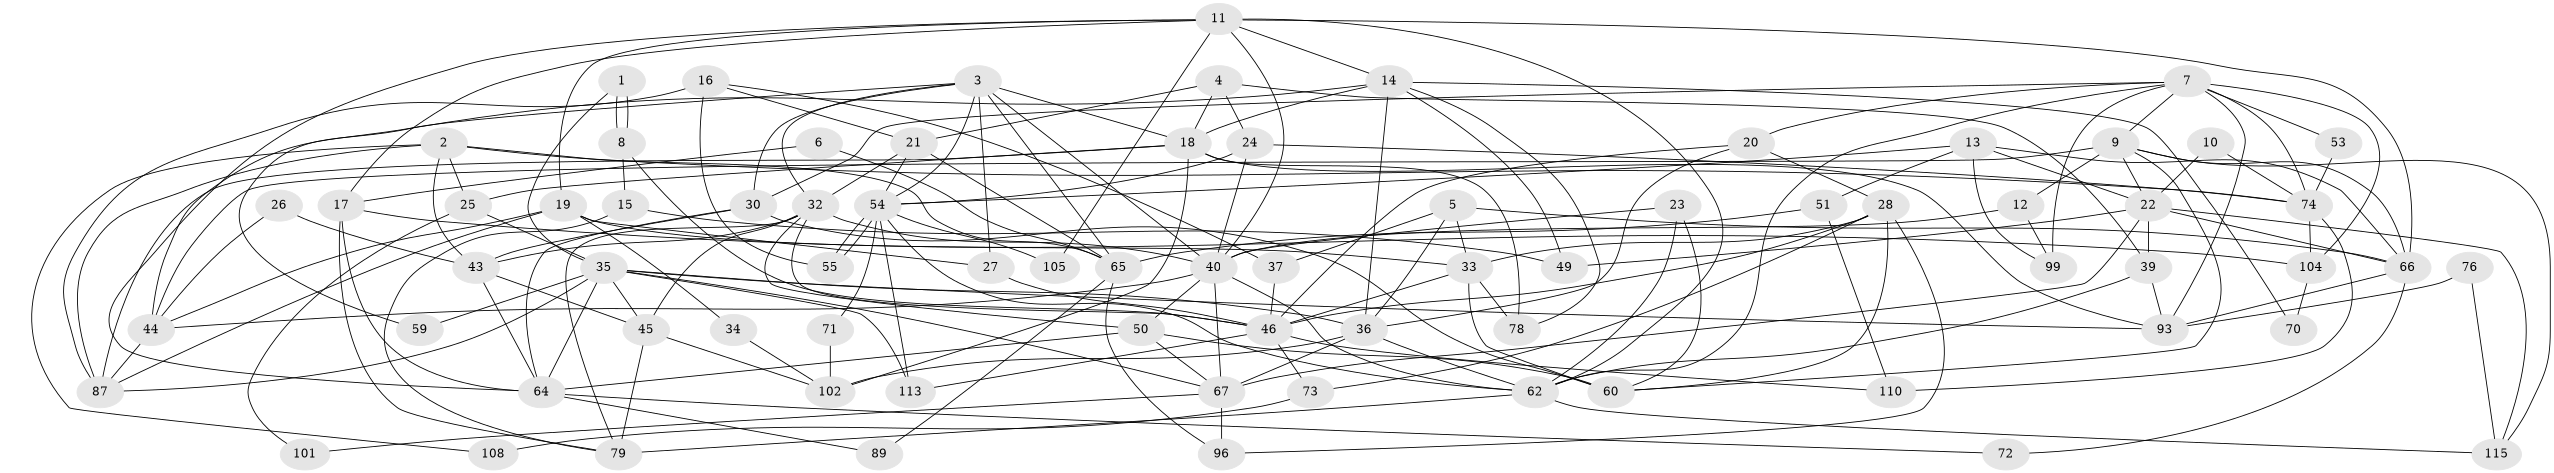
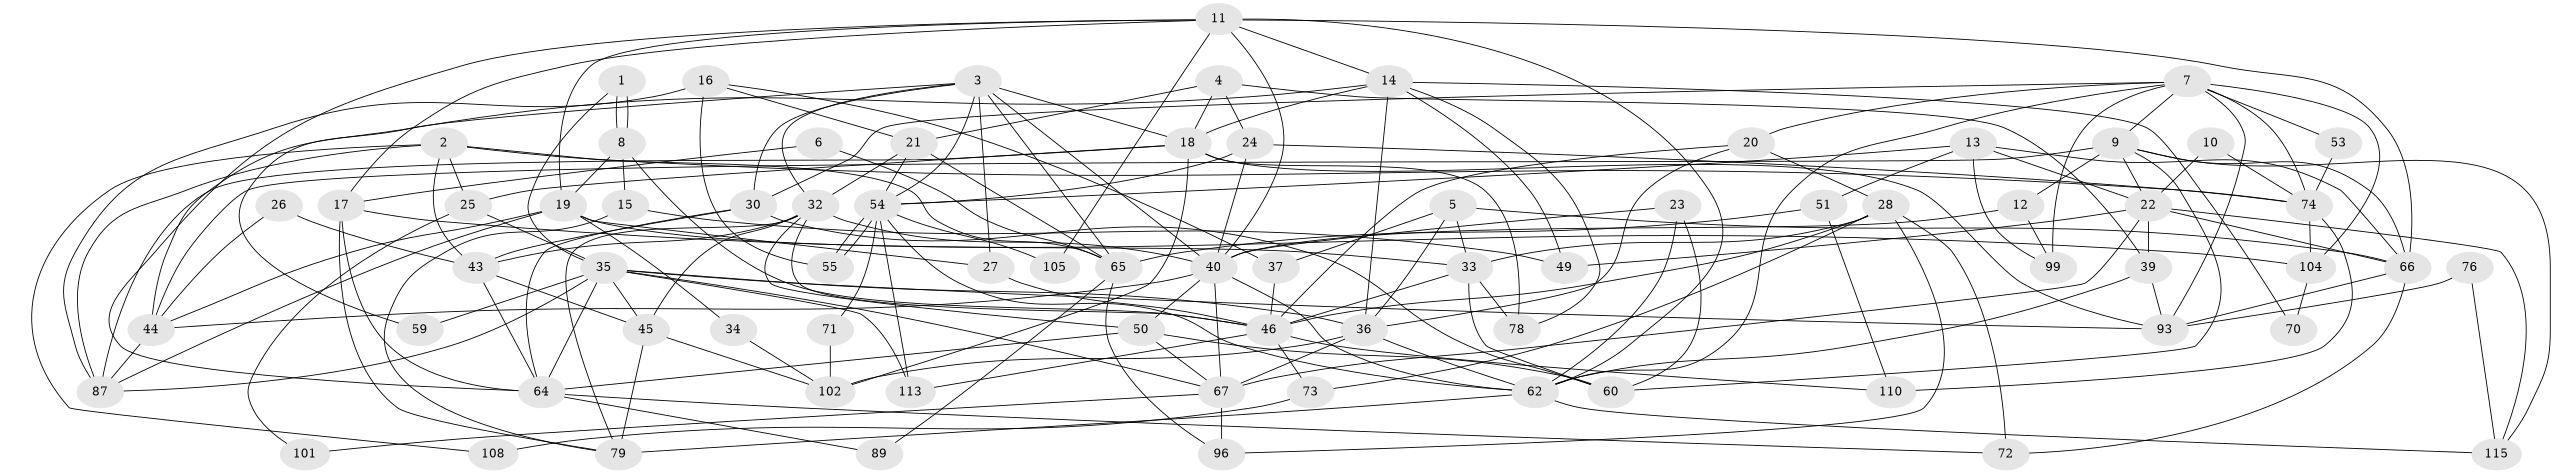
  graph {
    node [color=gray90 style=filled]
    1
    8
    35 [super="+107"]
    15
    19 [super="+97"]
    46 [super="+95"]
    87 [super="+112"]
    59
    36 [super="+106"]
    93 [super="+116"]
    64 [super="+83"]
    67 [super="+69"]
    45 [super="+85"]
    113
    25 [super="+100"]
    101
    2
    43 [super="+119"]
    65 [super="+114"]
    74 [super="+77"]
    108
    96
    89
    104
    110
    3 [super="+84"]
    18 [super="+41"]
    27 [super="+88"]
    30 [super="+82"]
    32 [super="+80"]
    40 [super="+48"]
    54 [super="+56"]
    78
    102 [super="+103"]
    60 [super="+61"]
    79 [super="+109"]
    50 [super="+86"]
    62 [super="+68"]
    44 [super="+111"]
    105
    55
    71
    4
    21 [super="+52"]
    24
    39 [super="+118"]
    33 [super="+47"]
    5
    37
    66 [super="+98"]
    72
    17 [super="+91"]
    6
    7 [super="+92"]
    9 [super="+42"]
    20 [super="+31"]
    53
    99 [super="+117"]
    12
    22 [super="+94"]
    115
    28 [super="+63"]
    70
    49 [super="+58"]
    34
    73
    10
    11 [super="+29"]
    14 [super="+57"]
    13 [super="+75"]
    51 [super="+90"]
    16 [super="+81"]
    23
    26
    76
    1 -- 8
    1 -- 8
    1 -- 35
    8 -- 15
+   8 -- 19
    8 -- 46
    35 -- 87
    35 -- 59
    35 -- 36
    35 -- 93
    35 -- 64
    35 -- 67
    35 -- 45
    35 -- 113
    15 -- 79
    15 -- 49
    19 -- 87
    19 -- 27
    19 -- 44
    19 -- 33
    19 -- 34
    46 -- 113
    46 -- 110
    46 -- 73
    36 -- 67 [weight=2]
    36 -- 102
    36 -- 62
    64 -- 89
    64 -- 72
    67 -- 101
    67 -- 96
    45 -- 102
    45 -- 79
    25 -- 35
    25 -- 101
    2 -- 87
    2 -- 25
    2 -- 43
    2 -- 65
    2 -- 74
    2 -- 108
    43 -- 64
    43 -- 45
    65 -- 96
    65 -- 89
    74 -- 104
    74 -- 110
    104 -- 70
    3 -- 59
    3 -- 65
    3 -- 18
    3 -- 27
    3 -- 30
    3 -- 32
    3 -- 40
    3 -- 54
    18 -- 87
    18 -- 93
    18 -- 25
    18 -- 78
    18 -- 102
    27 -- 46
    30 -- 64
    30 -- 43
    30 -- 60
    32 -- 46
    32 -- 45
    32 -- 43
    32 -- 40
    32 -- 79
    32 -- 50 [weight=2]
    40 -- 67
    40 -- 50
    40 -- 62
    40 -- 44
    54 -- 113
    54 -- 62
    54 -- 105
    54 -- 55
    54 -- 55
    54 -- 71
    50 -- 64
    50 -- 67
    50 -- 60
    62 -- 79 [weight=2]
    62 -- 115
    44 -- 87
    71 -- 102
    4 -- 18
    4 -- 21
    4 -- 24
    4 -- 39
    21 -- 65
    21 -- 32
    21 -- 54
    24 -- 74
    24 -- 40
    24 -- 54
    39 -- 93
    39 -- 62
    33 -- 46
    33 -- 78
    33 -- 60
    5 -- 36
    5 -- 33
    5 -- 37
    5 -- 66
    37 -- 46
    66 -- 93
    66 -- 72
    17 -- 64
    17 -- 104
    17 -- 79
    6 -- 65
    6 -- 17
    7 -- 93
    7 -- 74 [weight=2]
    7 -- 104
    7 -- 30
    7 -- 62
    7 -- 9
    7 -- 20
    7 -- 53
    7 -- 99
    9 -- 60
    9 -- 44
    9 -- 66
    9 -- 12
    9 -- 22
    9 -- 115
    20 -- 46
    20 -- 36
    20 -- 28
    53 -- 74
    12 -- 40
    12 -- 99
    22 -- 67
    22 -- 39
    22 -- 66
    22 -- 115
    22 -- 49
    28 -- 46
    28 -- 96
    28 -- 33
-   28 -- 60
+   28 -- 72
    28 -- 73 [weight=2]
    34 -- 102
    73 -- 108
    10 -- 74
    10 -- 22
    11 -- 19
    11 -- 64
    11 -- 40
    11 -- 62
    11 -- 105
    11 -- 66
    11 -- 17
    11 -- 14
    14 -- 36
    14 -- 18
    14 -- 78
    14 -- 44
    14 -- 70
    14 -- 49
    13 -- 54
    13 -- 66
    13 -- 99
    13 -- 22
    13 -- 51
    51 -- 65
    51 -- 110
    16 -- 87 [weight=2]
    16 -- 55
    16 -- 21
    16 -- 37
    23 -- 40
    23 -- 60
    23 -- 62
    26 -- 43
    26 -- 44
    76 -- 93
    76 -- 115
  }
